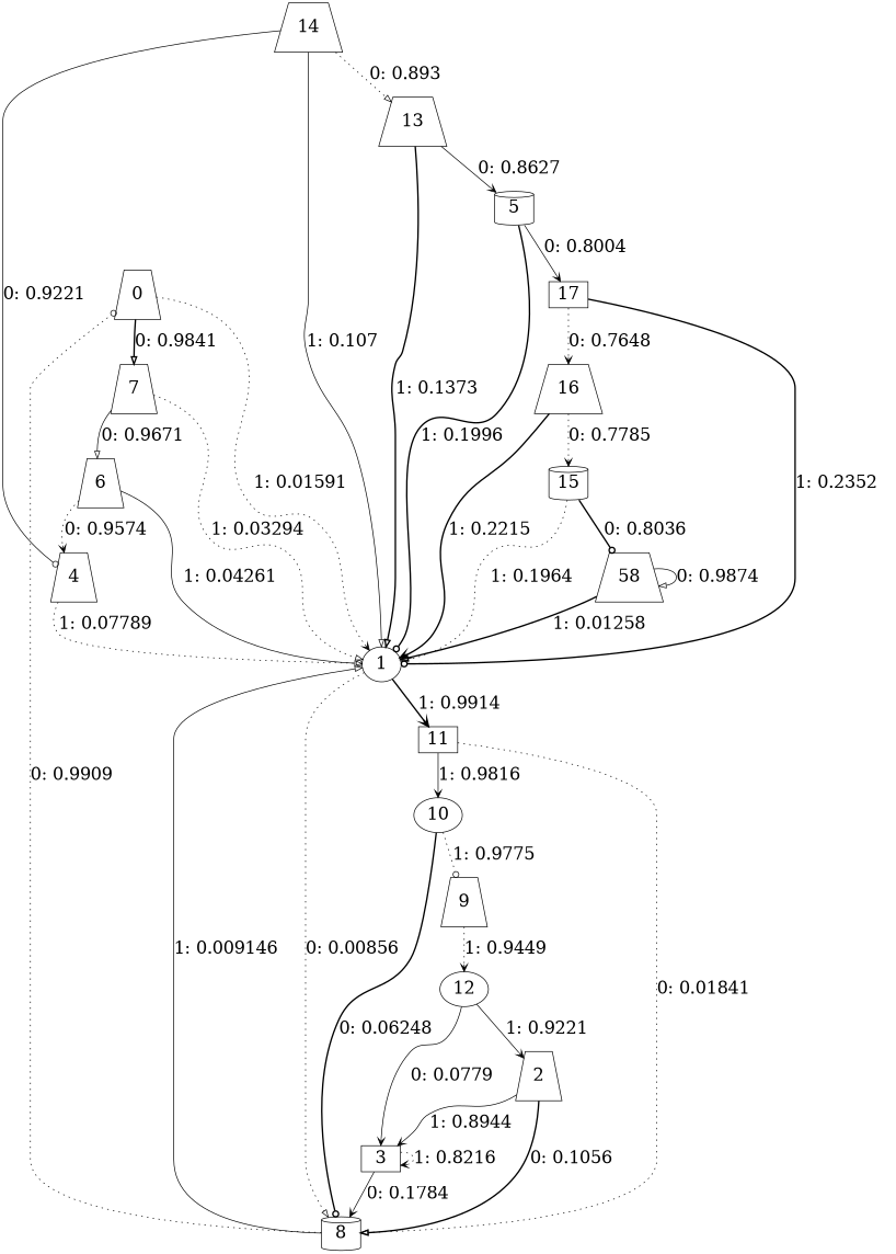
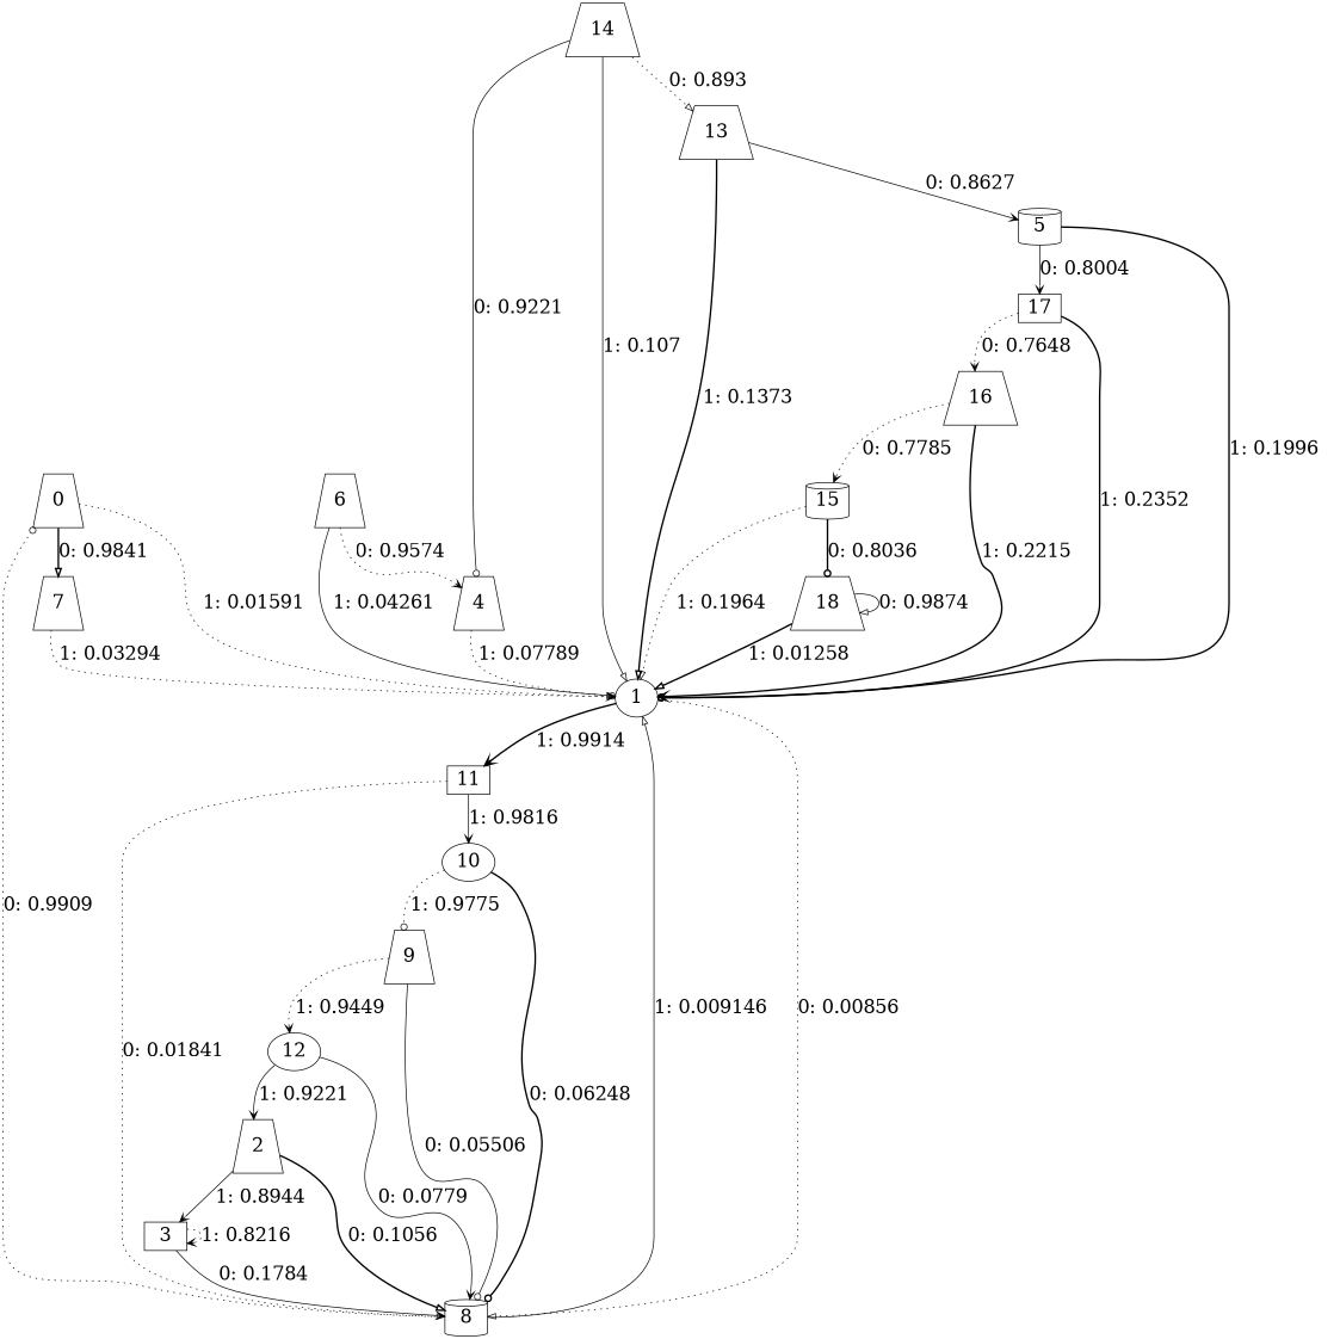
  digraph {
    node [fontsize=24 shape=trapezium]
    edge [arrowhead=vee fontsize=24 style=dotted]
    0
    7
    1 [shape=ellipse]
    6
    8 [shape=cylinder]
    11 [shape=box]
    4
    10 [shape=ellipse]
    9
    2
    3 [shape=box]
    14
    13
    5 [shape=cylinder]
    17 [shape=box]
    16
    15 [shape=cylinder]
    12 [shape=ellipse]
-   18 [label=58]
+   18
    0 -> 7 [arrowhead=onormal label="0: 0.9841   " style=bold]
    0 -> 1 [label="1: 0.01591  "]
    7 -> 1 [arrowhead=onormal label="1: 0.03294  "]
-   7 -> 6 [arrowhead=onormal label="0: 0.9671   " style=solid]
    1 -> 8 [arrowhead=onormal label="0: 0.00856  "]
    1 -> 11 [label="1: 0.9914   " style=bold]
    6 -> 1 [arrowhead=onormal label="1: 0.04261  " style=solid]
    6 -> 4 [label="0: 0.9574   "]
    8 -> 0 [arrowhead=odot label="0: 0.9909   "]
    8 -> 1 [arrowhead=onormal label="1: 0.009146  " style=solid]
    11 -> 8 [arrowhead=onormal label="0: 0.01841  "]
    11 -> 10 [label="1: 0.9816   " style=solid]
    4 -> 1 [arrowhead=odot label="1: 0.07789  "]
    10 -> 8 [arrowhead=odot label="0: 0.06248  " style=bold]
    10 -> 9 [arrowhead=odot label="1: 0.9775   "]
+   9 -> 8 [arrowhead=odot label="0: 0.05506  " style=solid]
    9 -> 12 [label="1: 0.9449   "]
    2 -> 8 [arrowhead=onormal label="0: 0.1056   " style=bold]
    2 -> 3 [label="1: 0.8944   " style=solid]
    3 -> 8 [label="0: 0.1784   " style=solid]
    3 -> 3 [label="1: 0.8216   "]
    14 -> 1 [arrowhead=onormal label="1: 0.107    " style=solid]
    14 -> 4 [arrowhead=odot label="0: 0.9221   " style=solid]
    14 -> 13 [arrowhead=onormal label="0: 0.893    "]
    13 -> 1 [arrowhead=onormal label="1: 0.1373   " style=bold]
    13 -> 5 [label="0: 0.8627   " style=solid]
    5 -> 1 [arrowhead=odot label="1: 0.1996   " style=bold]
    5 -> 17 [label="0: 0.8004   " style=solid]
    17 -> 1 [arrowhead=odot label="1: 0.2352   " style=bold]
    17 -> 16 [label="0: 0.7648   "]
    16 -> 1 [label="1: 0.2215   " style=bold]
    16 -> 15 [label="0: 0.7785   "]
    15 -> 1 [arrowhead=onormal label="1: 0.1964   "]
    15 -> 18 [arrowhead=odot label="0: 0.8036   " style=bold]
-   12 -> 3 [label="0: 0.0779   " style=solid]
+   12 -> 8 [label="0: 0.0779   " style=solid]
    12 -> 2 [label="1: 0.9221   " style=solid]
    18 -> 1 [arrowhead=onormal label="1: 0.01258  " style=bold]
    18 -> 18 [arrowhead=onormal label="0: 0.9874   " style=solid]
  }
